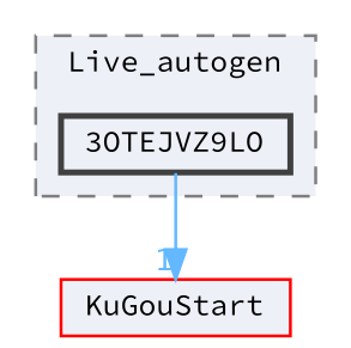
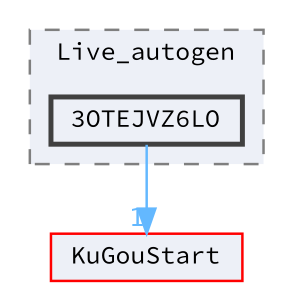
  digraph {
    compound=true
    fontname="Source Code Pro"
    node [fillcolor="#edf0f7" fontname="Source Code Pro" fontsize=10 shape=box]
-   n1 [color=grey25 height=0.2 label="3OTEJVZ9LO" style="filled,bold" width=0.4]
+   n1 [color=grey25 height=0.2 label="3OTEJVZ6LO" style="filled,bold" width=0.4]
    n2 [color=red height=0.2 label=KuGouStart style=filled width=0.4]
    subgraph cluster_1 {
      bgcolor="#edf0f7"
      fontsize=10
      label=Live_autogen
      pencolor=grey50
      style="filled,dashed"
      n1
    }
    n1 -> n2 [color=steelblue1 fontcolor=steelblue1 fontname="Source Code Pro" fontsize=10 headlabel=1 labeldistance=1.5 labelfontname=Helvetica labelfontsize=10]
  }
